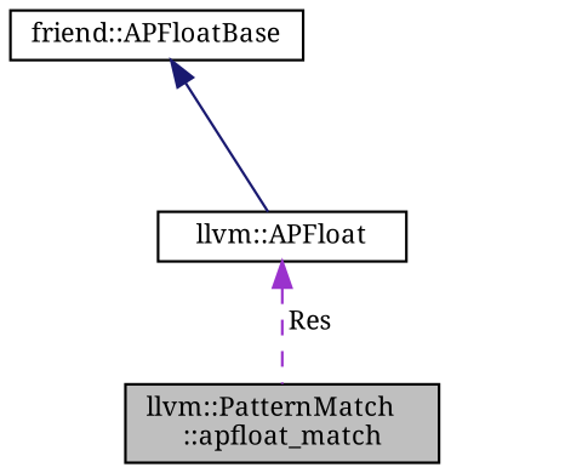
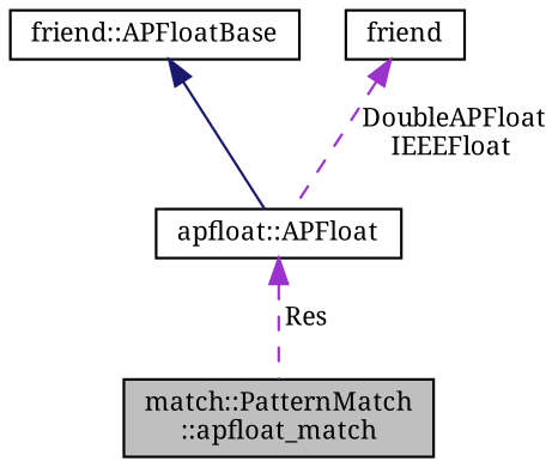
  digraph {
    fontname="Noto Serif"
    node [color=black fontname="Noto Serif" fontsize=10 shape=box]
    edge [color=darkorchid3 dir=back fontname="Noto Serif" fontsize=10 labelfontname=Helvetica labelfontsize=10 style=dashed]
-   n1 [fillcolor=grey75 fontcolor=black height=0.2 label="llvm::PatternMatch\l::apfloat_match" style=filled width=0.4]
-   n2 [height=0.2 label="llvm::APFloat" width=0.4]
+   n1 [fillcolor=grey75 fontcolor=black height=0.2 label="match::PatternMatch\l::apfloat_match" style=filled width=0.4]
+   n2 [height=0.2 label="apfloat::APFloat" width=0.4]
    n3 [height=0.2 label="friend::APFloatBase" width=0.4]
+   n4 [height=0.2 label=friend width=0.4]
    n2 -> n1 [label=" Res"]
    n3 -> n2 [color=midnightblue style=solid]
+   n4 -> n2 [label=" DoubleAPFloat\nIEEEFloat"]
  }
